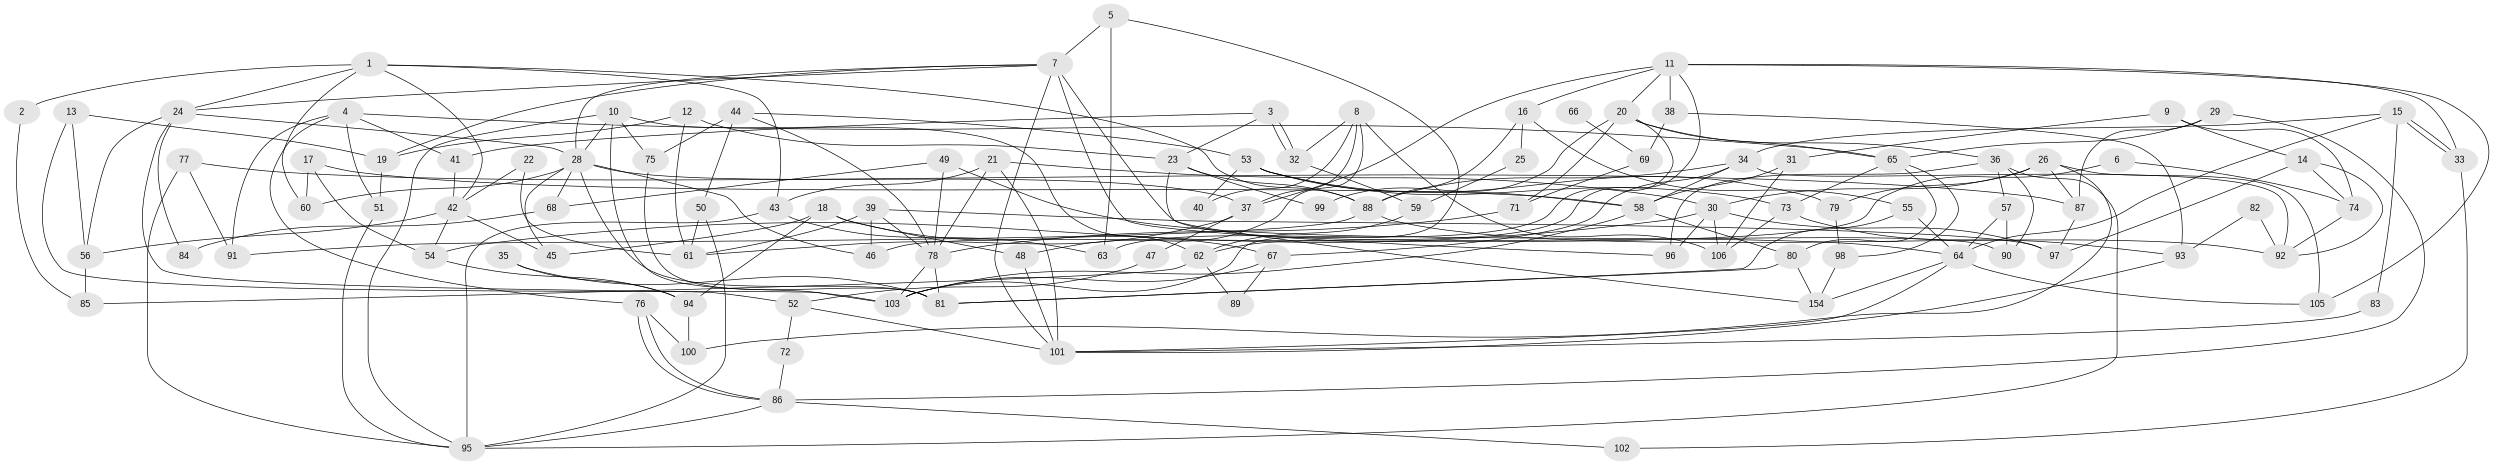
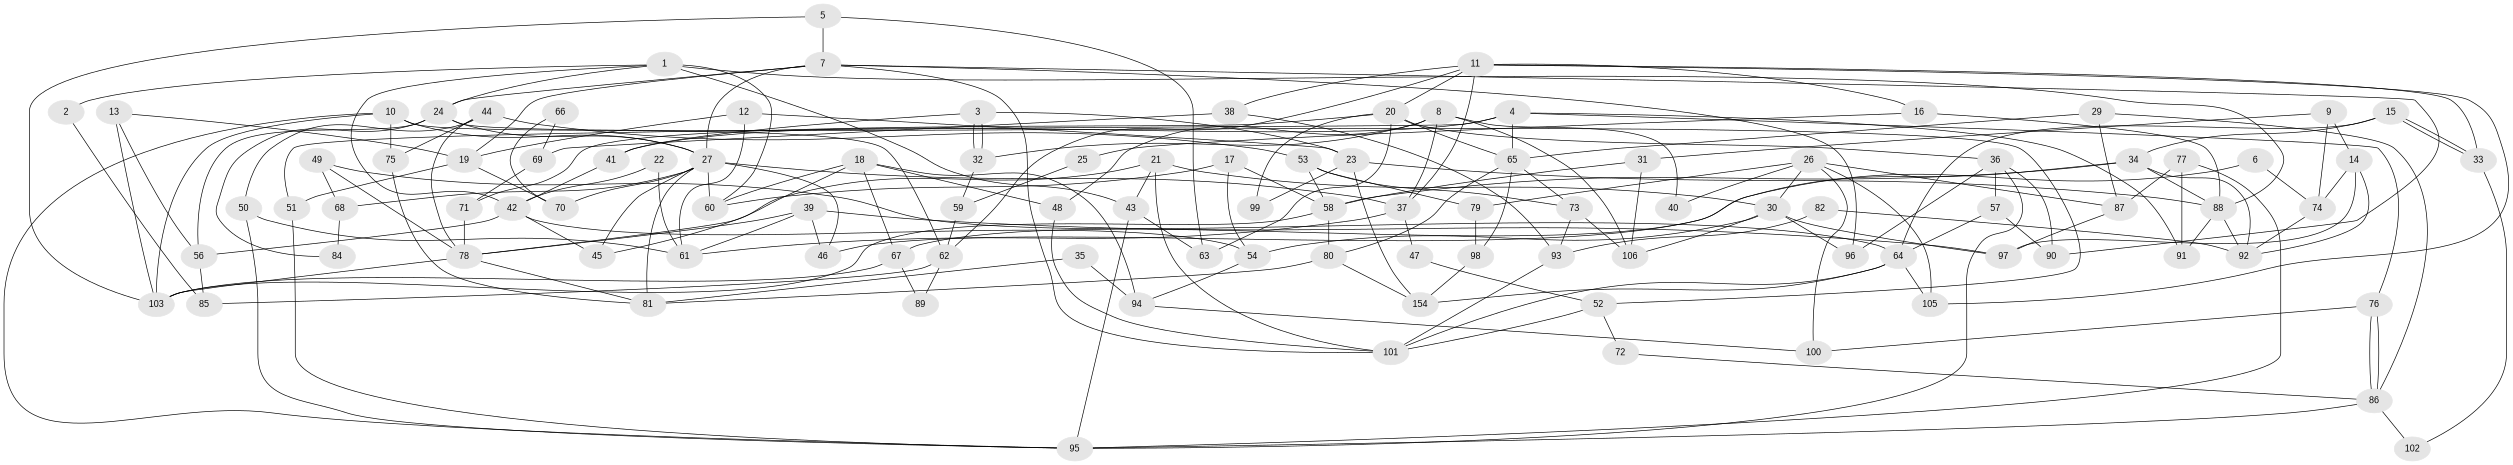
  graph {
    fontname="Liberation Sans"
    node [color=gray90 fontname="Liberation Sans" style=filled]
    edge [fontname="Liberation Sans"]
    1
    2
    24
    42
    43
    60
    88
    85
-   27 [label=28]
+   27
    56
    52
    84
    54
    45
    63
    95
    91
    92
    3
    23
    32
    41
    99
    n24 [label=154]
    59
    4
    51
    65
    76
    73
    80
    98
    100
    86
    5
    7
    103
    19
    90
    96
    101
    6
    46
    74
+   70
    37
    68
    81
    8
    40
    48
    106
    61
    47
    9
    14
    31
    97
    58
    10
    62
    75
    89
    11
    16
    20
    33
    38
    105
    25
-   55
    36
    71
    102
    69
    93
    12
    13
    15
    34
    64
-   83
    67
    17
    94
    18
    57
    78
    21
    30
    22
    72
    26
    79
    87
    29
    35
    39
    44
    50
    53
    49
    66
    77
    82
    1 -- 2
    1 -- 24
    1 -- 42
    1 -- 43
    1 -- 60
    1 -- 88
    2 -- 85
    24 -- 27
    24 -- 56
    24 -- 52
    24 -- 84
    42 -- 56
    42 -- 54
    42 -- 45
    43 -- 63
    43 -- 95
    88 -- 91
    88 -- 92
    27 -- 60
    27 -- 45
    27 -- 46
+   27 -- 70
    27 -- 37
    27 -- 68
    27 -- 81
    56 -- 85
    52 -- 101
    52 -- 72
    54 -- 94
    3 -- 23
    3 -- 32
    3 -- 32
    3 -- 41
    23 -- 88
    23 -- 99
    23 -- n24
    32 -- 59
    41 -- 42
    59 -- 62
    4 -- 91
    4 -- 41
    4 -- 51
    4 -- 65
    4 -- 76
    51 -- 95
    65 -- 73
    65 -- 80
    65 -- 98
    76 -- 100
    76 -- 86
    76 -- 86
    73 -- 106
    73 -- 93
    80 -- n24
    80 -- 81
    98 -- n24
    86 -- 95
    86 -- 102
    5 -- 63
    5 -- 7
    5 -- 103
    7 -- 24
    7 -- 27
    7 -- 19
    7 -- 90
    7 -- 96
    7 -- 101
    19 -- 51
+   19 -- 70
    6 -- 46
    6 -- 74
    74 -- 92
    37 -- 61
    37 -- 47
    68 -- 84
    8 -- 32
    8 -- 37
    8 -- 40
    8 -- 48
    8 -- 106
    48 -- 101
    47 -- 52
    9 -- 74
    9 -- 14
    9 -- 31
    14 -- 92
    14 -- 74
    14 -- 97
    31 -- 106
    31 -- 58
    58 -- 80
    58 -- 103
    10 -- 27
    10 -- 95
    10 -- 103
    10 -- 62
    10 -- 75
    62 -- 85
    62 -- 89
    75 -- 81
    11 -- 37
    11 -- 62
    11 -- 16
    11 -- 20
    11 -- 33
    11 -- 38
    11 -- 105
    16 -- 88
    16 -- 25
-   16 -- 55
    20 -- 63
    20 -- 99
    20 -- 65
    20 -- 36
    20 -- 71
    33 -- 102
    38 -- 69
    38 -- 93
    25 -- 59
-   55 -- 81
-   55 -- 64
    36 -- 95
    36 -- 90
    36 -- 96
    36 -- 57
    71 -- 78
    69 -- 71
    93 -- 101
    12 -- 23
    12 -- 19
    12 -- 61
    13 -- 56
    13 -- 103
    13 -- 19
    15 -- 33
    15 -- 33
    15 -- 34
    15 -- 64
-   15 -- 83
    34 -- 88
    34 -- 92
    34 -- 58
    34 -- 67
    64 -- n24
    64 -- 101
    64 -- 105
-   83 -- 101
    67 -- 103
    67 -- 89
    17 -- 60
    17 -- 54
    17 -- 58
    94 -- 100
+   18 -- 60
    18 -- 45
    18 -- 48
    18 -- 67
    18 -- 94
    57 -- 90
    57 -- 64
    78 -- 103
    78 -- 81
    21 -- 43
    21 -- 101
    21 -- 78
    21 -- 30
    30 -- 54
    30 -- 96
    30 -- 106
    30 -- 97
    22 -- 42
    22 -- 61
    72 -- 86
    26 -- 100
-   53 -- 40
+   26 -- 40
    26 -- 105
    26 -- 30
    26 -- 79
    26 -- 87
    79 -- 98
    87 -- 97
    29 -- 65
    29 -- 86
    29 -- 87
    35 -- 81
    35 -- 94
    39 -- 46
    39 -- 61
    39 -- 97
    39 -- 78
    44 -- 75
    44 -- 78
    44 -- 50
    44 -- 53
    50 -- 95
    50 -- 61
    53 -- 73
    53 -- 58
    53 -- 79
    49 -- 68
    49 -- 64
    49 -- 78
+   66 -- 70
    66 -- 69
    77 -- 95
    77 -- 91
    77 -- 87
    82 -- 92
    82 -- 93
  }
